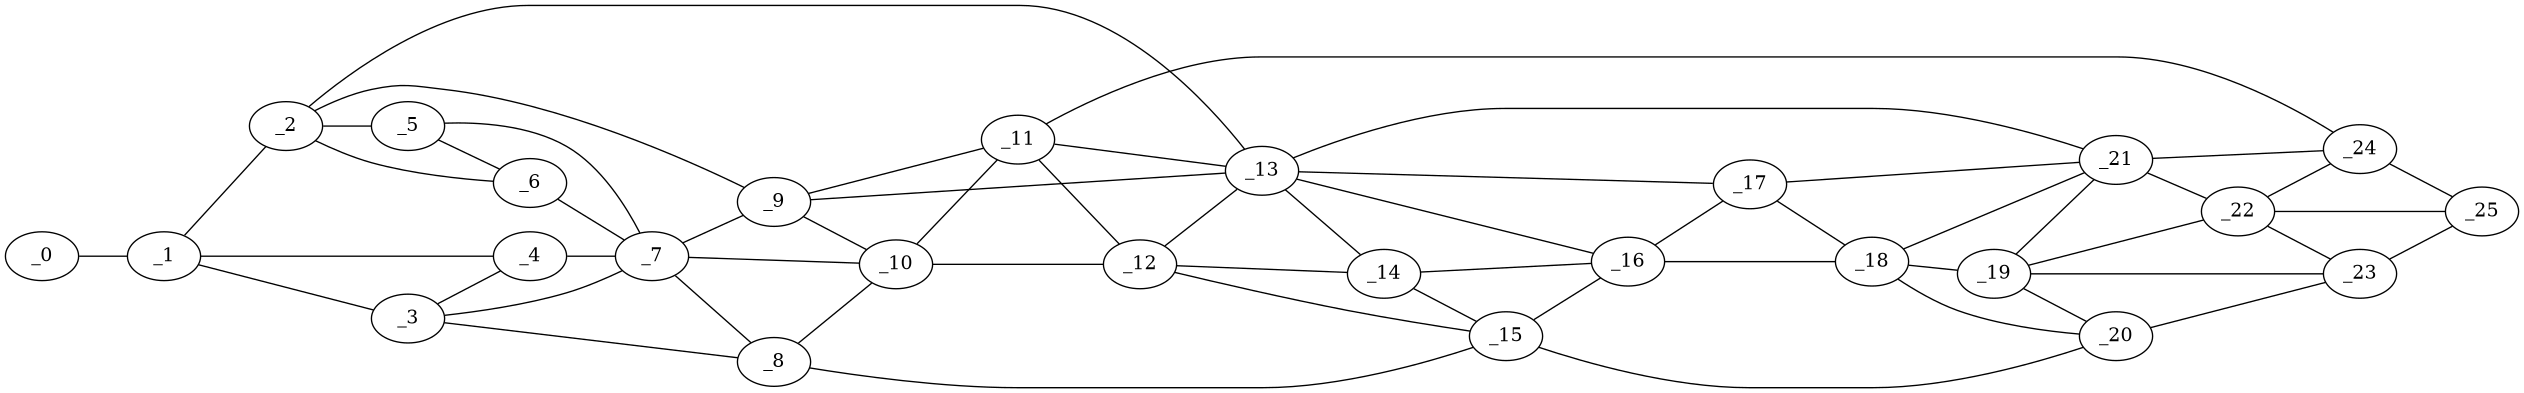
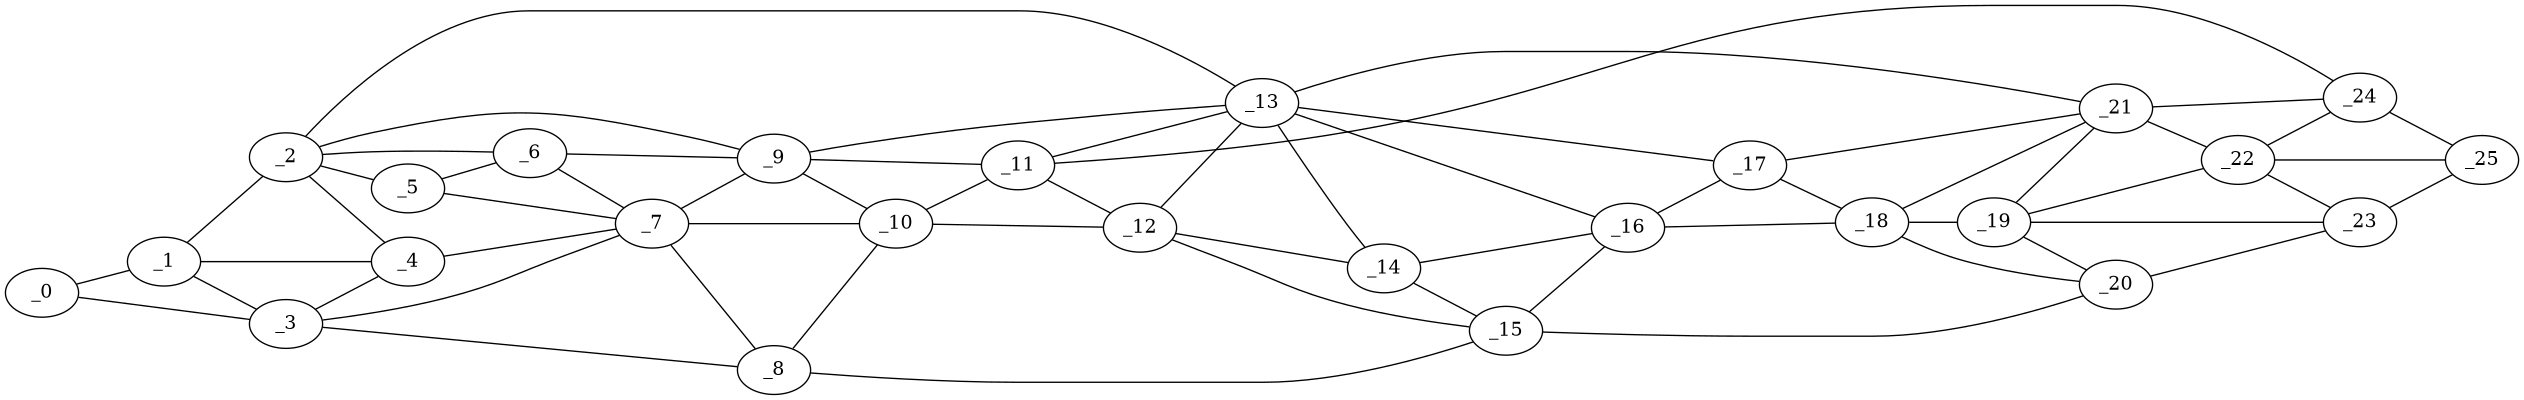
  graph {
    rankdir=LR
    node [y=68]
    edge [valence=2]
    _0 [x=5 y=74]
    _1 [x=7]
    _3 [x=17 y=77]
    _2 [x=16 y=55]
    _4 [x=18 y=70]
    _7 [x=36 y=69]
    _8 [x=39 y=79]
    _5 [x=25 y=60]
    _6 [x=32 y=58]
    _9 [x=40 y=53]
    _13 [x=73 y=46]
    _10 [x=50 y=61]
    _15 [x=81 y=82]
    _11 [x=55 y=51]
    _14 [x=76]
    _16 [x=86 y=64]
    _17 [x=95 y=52]
    _21 [x=108 y=53]
    _12 [x=63 y=61]
    _24 [x=125 y=53]
    _18 [x=97 y=69]
    _22 [x=117]
    _25 [x=126]
    _20 [x=107 y=83]
    _19 [x=104 y=73]
    _23 [x=120 y=81]
    _0 -- _1 [valence=1]
+   _0 -- _3 [valence=1]
    _1 -- _3
    _1 -- _2 [valence=1]
    _1 -- _4
    _3 -- _4
    _3 -- _7
    _3 -- _8 [valence=1]
+   _2 -- _4 [valence=1]
    _2 -- _5
    _2 -- _6
    _2 -- _9
    _2 -- _13 [valence=1]
    _4 -- _7
    _7 -- _8 [valence=1]
    _7 -- _9 [valence=1]
    _7 -- _10
    _8 -- _10
    _8 -- _15 [valence=1]
    _5 -- _7 [valence=1]
    _5 -- _6 [valence=1]
    _6 -- _7
+   _6 -- _9 [valence=1]
    _9 -- _13
    _9 -- _10
    _9 -- _11
    _13 -- _14
    _13 -- _16
    _13 -- _17
    _13 -- _21
    _10 -- _11 [valence=1]
    _10 -- _12
    _15 -- _16
    _15 -- _20 [valence=1]
    _11 -- _13 [valence=1]
    _11 -- _12
    _11 -- _24 [valence=1]
    _14 -- _15
    _14 -- _16
    _16 -- _17 [valence=1]
    _16 -- _18
    _17 -- _21
    _17 -- _18 [valence=1]
    _21 -- _24
    _21 -- _22 [valence=1]
    _12 -- _13
    _12 -- _15 [valence=1]
    _12 -- _14
    _24 -- _25 [valence=1]
    _18 -- _21
    _18 -- _20 [valence=1]
    _18 -- _19
    _22 -- _24 [valence=1]
    _22 -- _25
    _22 -- _23 [valence=1]
    _20 -- _23 [valence=1]
    _19 -- _21 [valence=1]
    _19 -- _22
    _19 -- _20
    _19 -- _23
    _23 -- _25 [valence=1]
  }
